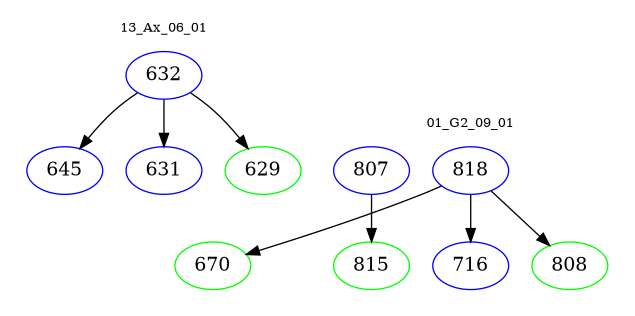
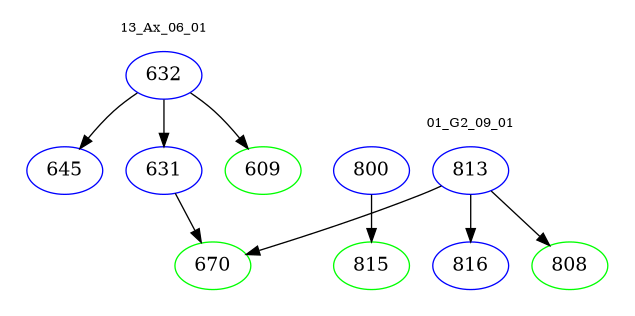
  digraph {
    node [color=blue]
    edge [color=black]
    n1 [label=632]
-   n2 [color=green label=629]
+   n2 [color=green label=609]
    n3 [label=645]
    n4 [label=631]
    n5 [color=green label=670]
-   n6 [label=818]
-   n7 [label=807]
-   n8 [label=716]
+   n6 [label=813]
+   n7 [label=800]
+   n8 [label=816]
    n9 [color=green label=808]
    n10 [color=green label=815]
    subgraph cluster_1 {
      color=white
      fontsize=10
      label="13_Ax_06_01"
      n1
      n2
      n3
      n4
      n5
    }
    subgraph cluster_2 {
      color=white
      fontsize=10
      label="01_G2_09_01"
      n6
      n7
      n8
      n9
      n10
    }
    n1 -> n2
    n1 -> n3
    n1 -> n4
+   n4 -> n5
    n6 -> n5
    n6 -> n8
    n6 -> n9
    n7 -> n10
  }
